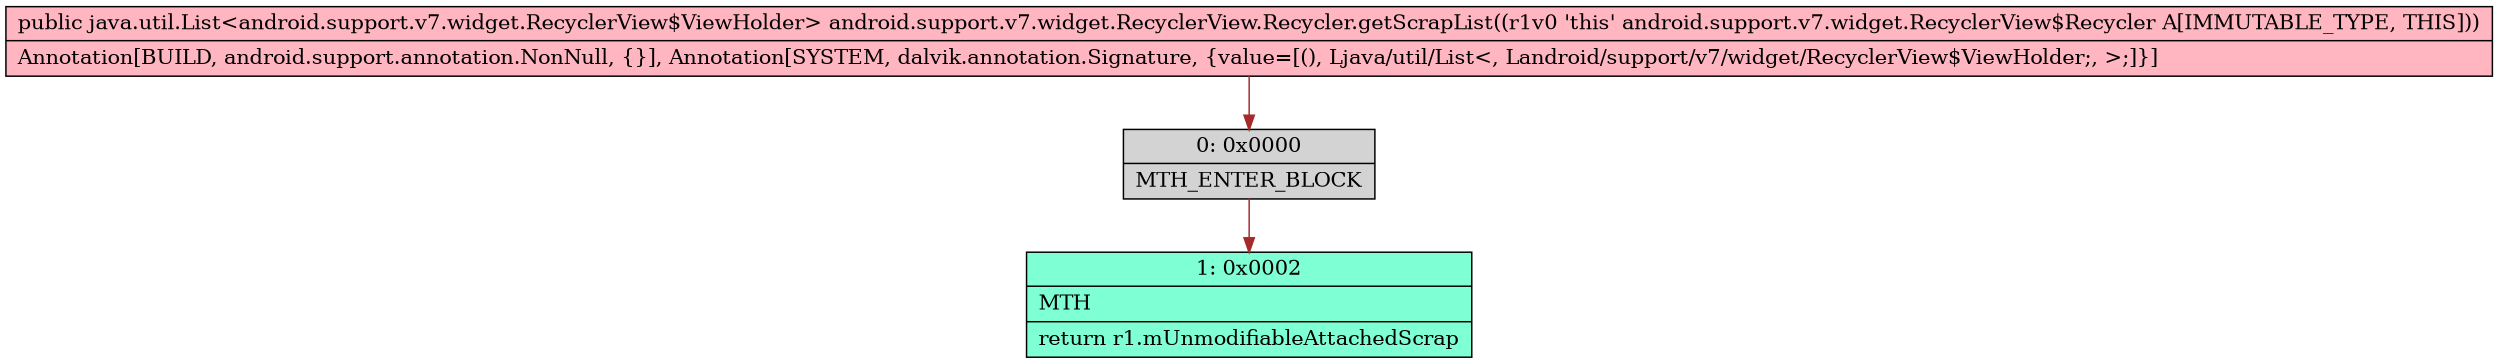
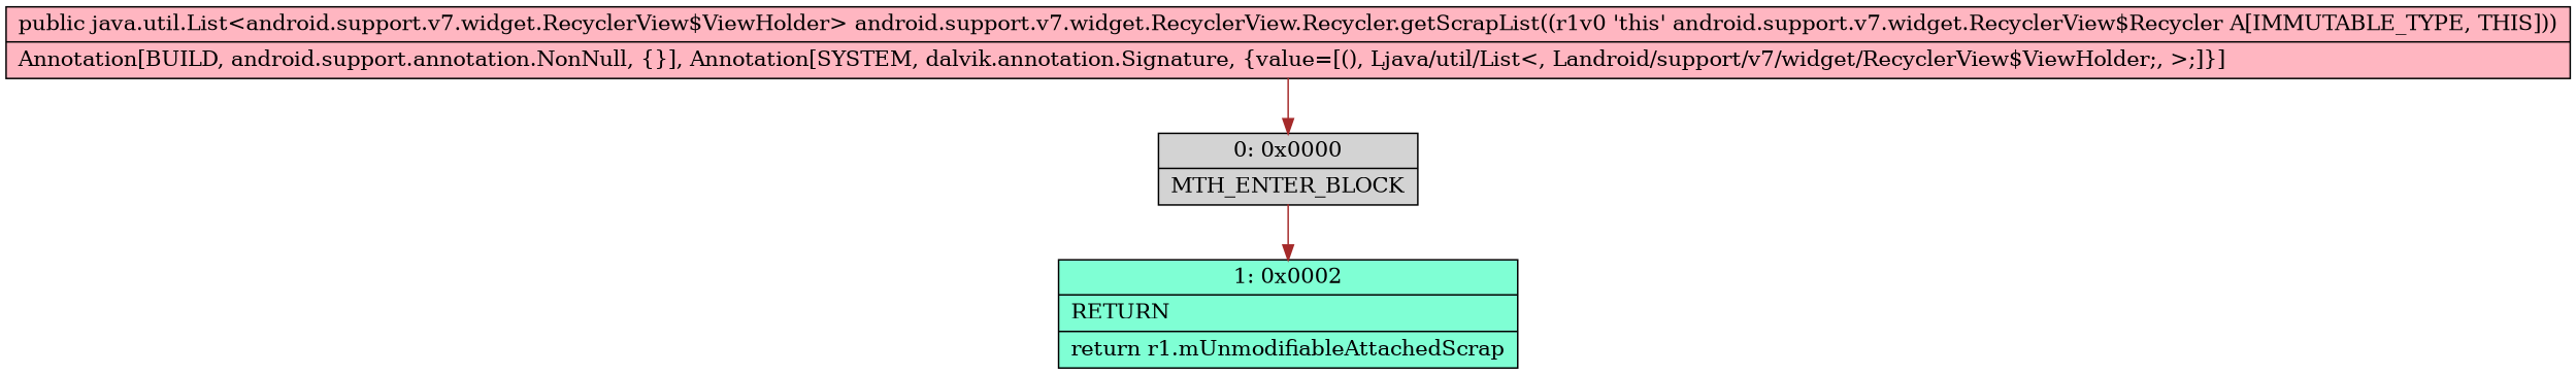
  digraph {
    node [shape=record style=filled]
    edge [color=brown]
    n1 [label="{0\:\ 0x0000|MTH_ENTER_BLOCK\l}" fillcolor=lightgrey]
-   n2 [label="{1\:\ 0x0002|MTH\l|return r1.mUnmodifiableAttachedScrap\l}" fillcolor=aquamarine]
+   n2 [label="{1\:\ 0x0002|RETURN\l|return r1.mUnmodifiableAttachedScrap\l}" fillcolor=aquamarine]
    n3 [label="{public java.util.List\<android.support.v7.widget.RecyclerView$ViewHolder\> android.support.v7.widget.RecyclerView.Recycler.getScrapList((r1v0 'this' android.support.v7.widget.RecyclerView$Recycler A[IMMUTABLE_TYPE, THIS]))  | Annotation[BUILD, android.support.annotation.NonNull, \{\}], Annotation[SYSTEM, dalvik.annotation.Signature, \{value=[(), Ljava\/util\/List\<, Landroid\/support\/v7\/widget\/RecyclerView$ViewHolder;, \>;]\}]\l}" fillcolor=lightpink]
    n1 -> n2
    n3 -> n1
  }
